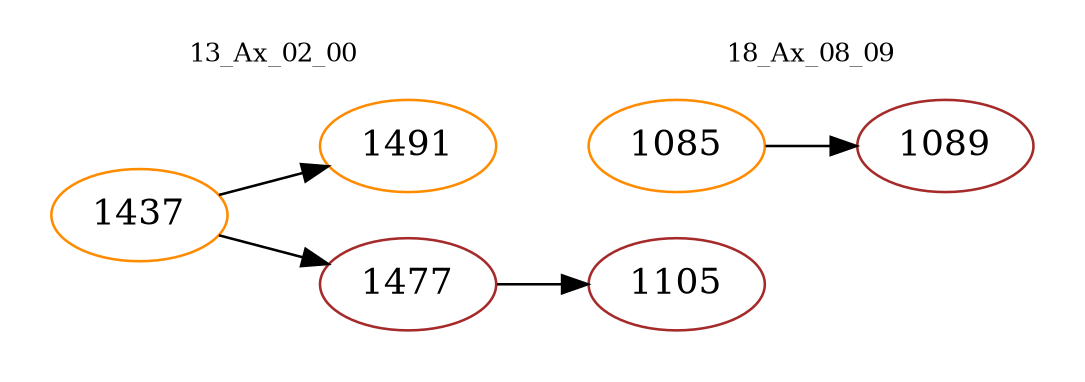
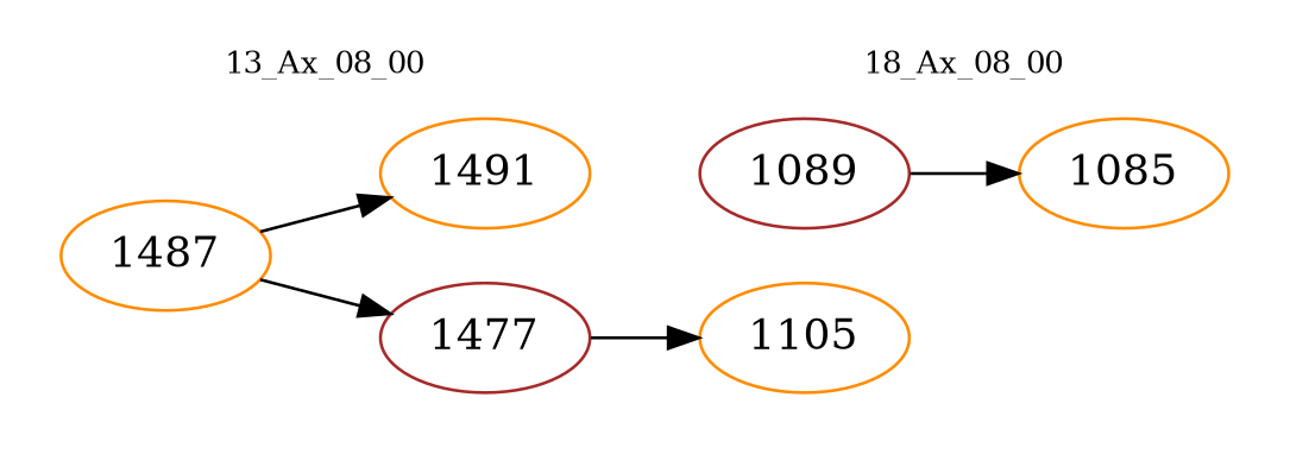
  digraph {
    rankdir=LR
    node [color=brown]
    edge [color=black]
    n1 [label=1089]
    n2 [color=darkorange label=1085]
-   n3 [label=1105]
-   n4 [color=darkorange label=1437]
+   n3 [color=darkorange label=1105]
+   n4 [color=darkorange label=1487]
    n5 [label=1477]
    n6 [color=darkorange label=1491]
    subgraph cluster_1 {
      color=white
      fontsize=10
-     label="18_Ax_08_09"
+     label="18_Ax_08_00"
      n1
      n2
      n3
    }
    subgraph cluster_2 {
      color=white
      fontsize=10
-     label="13_Ax_02_00"
+     label="13_Ax_08_00"
      n4
      n5
      n6
    }
-   n2 -> n1
+   n1 -> n2
    n4 -> n5
    n4 -> n6
    n5 -> n3
  }
